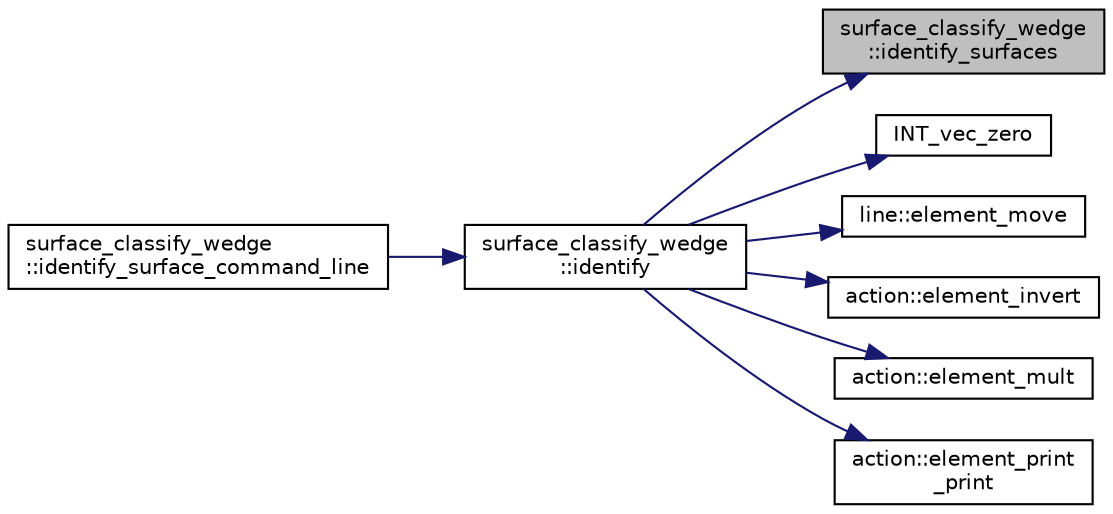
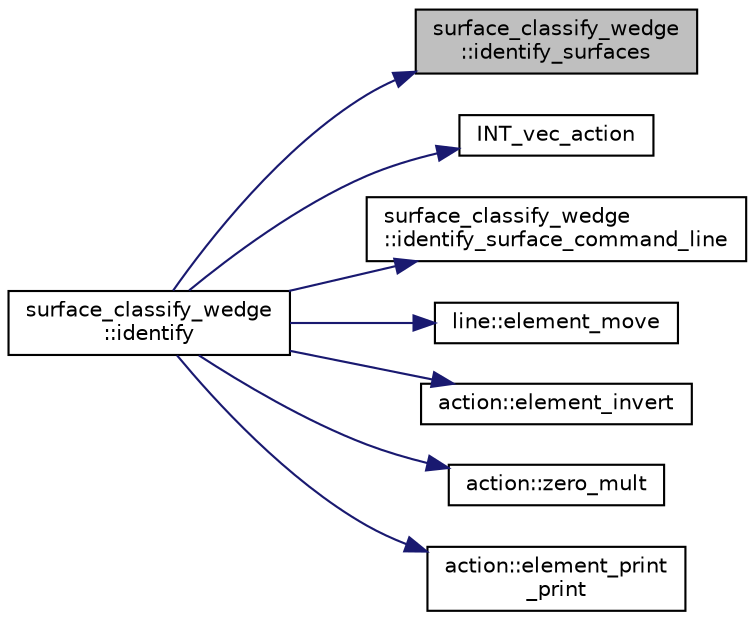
  digraph {
    rankdir=LR
    node [color=black fillcolor=white fontname=Helvetica fontsize=10 shape=record style=filled]
    edge [color=midnightblue fontname=Helvetica fontsize=10 labelfontname=Helvetica labelfontsize=10 style=solid]
    n1 [fillcolor=grey75 fontcolor=black height=0.2 label="surface_classify_wedge\l::identify_surfaces" width=0.4]
    n2 [height=0.2 label="surface_classify_wedge\l::identify" width=0.4]
-   n3 [height=0.2 label=INT_vec_zero width=0.4]
+   n3 [height=0.2 label=INT_vec_action width=0.4]
    n4 [height=0.2 label="surface_classify_wedge\l::identify_surface_command_line" width=0.4]
    n5 [height=0.2 label="line::element_move" width=0.4]
    n6 [height=0.2 label="action::element_invert" width=0.4]
-   n7 [height=0.2 label="action::element_mult" width=0.4]
+   n7 [height=0.2 label="action::zero_mult" width=0.4]
    n8 [height=0.2 label="action::element_print\l_print" width=0.4]
    n2 -> n1
    n2 -> n3
-   n4 -> n2
+   n2 -> n4
    n2 -> n5
    n2 -> n6
    n2 -> n7
    n2 -> n8
  }
